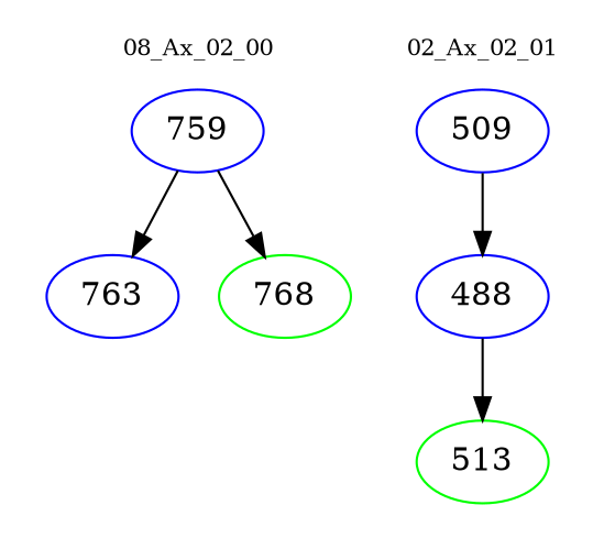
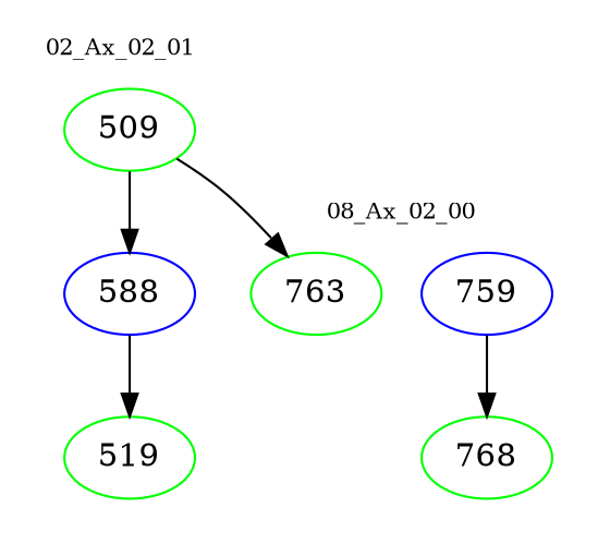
  digraph {
    node [color=blue]
    edge [color=black]
    n1 [label=759]
-   n2 [label=763]
+   n2 [color=green label=763]
    n3 [color=green label=768]
-   n4 [label=488]
-   n5 [label=509]
-   n6 [color=green label=513]
+   n4 [label=588]
+   n5 [color=green label=509]
+   n6 [color=green label=519]
    subgraph cluster_1 {
      color=white
      fontsize=10
      label="08_Ax_02_00"
      n1
      n2
      n3
    }
    subgraph cluster_2 {
      color=white
      fontsize=10
      label="02_Ax_02_01"
      n4
      n5
      n6
    }
-   n1 -> n2
+   n5 -> n2
    n1 -> n3
    n4 -> n6
    n5 -> n4
  }
